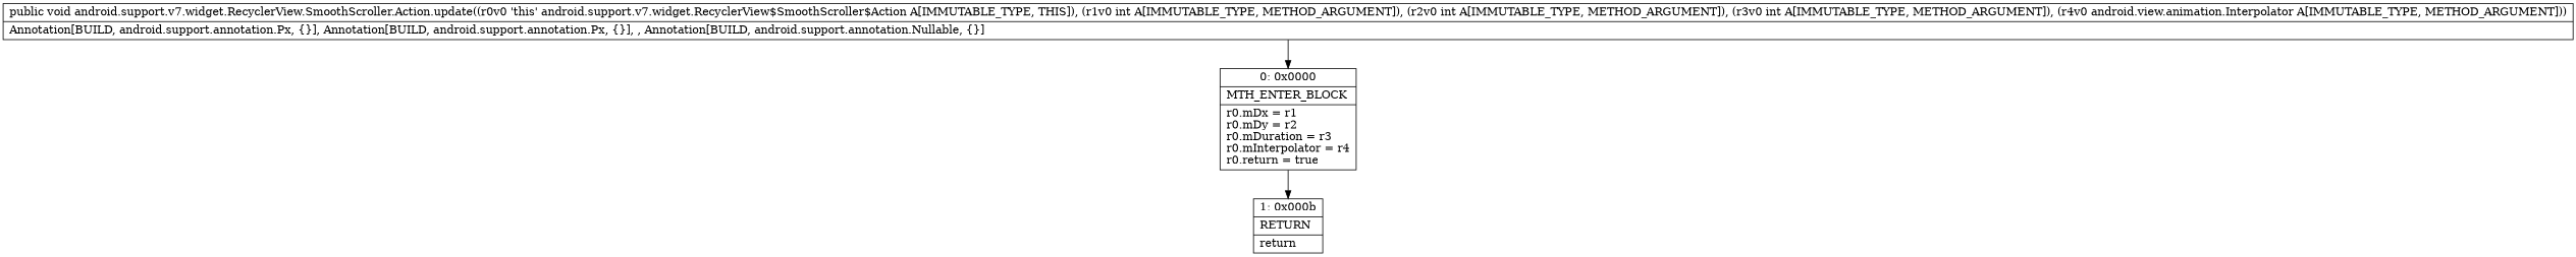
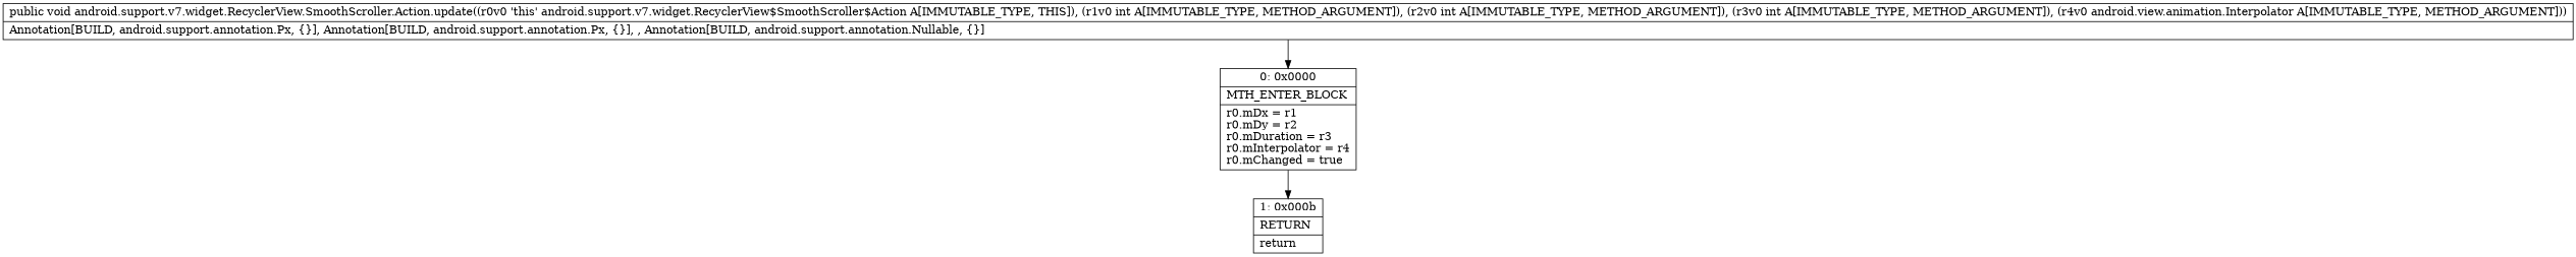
  digraph {
    node [shape=record]
-   n1 [label="{0\:\ 0x0000|MTH_ENTER_BLOCK\l|r0.mDx = r1\lr0.mDy = r2\lr0.mDuration = r3\lr0.mInterpolator = r4\lr0.return = true\l}"]
+   n1 [label="{0\:\ 0x0000|MTH_ENTER_BLOCK\l|r0.mDx = r1\lr0.mDy = r2\lr0.mDuration = r3\lr0.mInterpolator = r4\lr0.mChanged = true\l}"]
    n2 [label="{1\:\ 0x000b|RETURN\l|return\l}"]
    n3 [label="{public void android.support.v7.widget.RecyclerView.SmoothScroller.Action.update((r0v0 'this' android.support.v7.widget.RecyclerView$SmoothScroller$Action A[IMMUTABLE_TYPE, THIS]), (r1v0 int A[IMMUTABLE_TYPE, METHOD_ARGUMENT]), (r2v0 int A[IMMUTABLE_TYPE, METHOD_ARGUMENT]), (r3v0 int A[IMMUTABLE_TYPE, METHOD_ARGUMENT]), (r4v0 android.view.animation.Interpolator A[IMMUTABLE_TYPE, METHOD_ARGUMENT]))  | Annotation[BUILD, android.support.annotation.Px, \{\}], Annotation[BUILD, android.support.annotation.Px, \{\}], , Annotation[BUILD, android.support.annotation.Nullable, \{\}]\l}"]
    n1 -> n2
    n3 -> n1
  }
